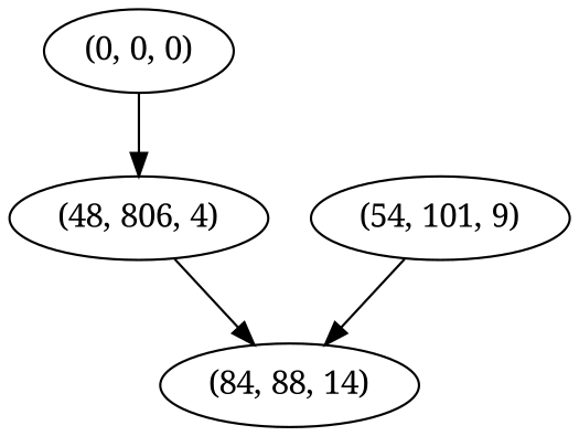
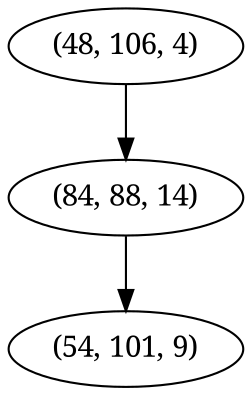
  digraph {
    fontname="Noto Serif"
    node [fontname="Noto Serif"]
    edge [fontname="Noto Serif"]
-   "(0, 0, 0)"
-   "(48, 106, 4)" [label="(48, 806, 4)"]
+   "(48, 106, 4)"
    "(84, 88, 14)"
    "(54, 101, 9)"
-   "(0, 0, 0)" -> "(48, 106, 4)"
    "(48, 106, 4)" -> "(84, 88, 14)"
-   "(54, 101, 9)" -> "(84, 88, 14)"
+   "(84, 88, 14)" -> "(54, 101, 9)"
  }
